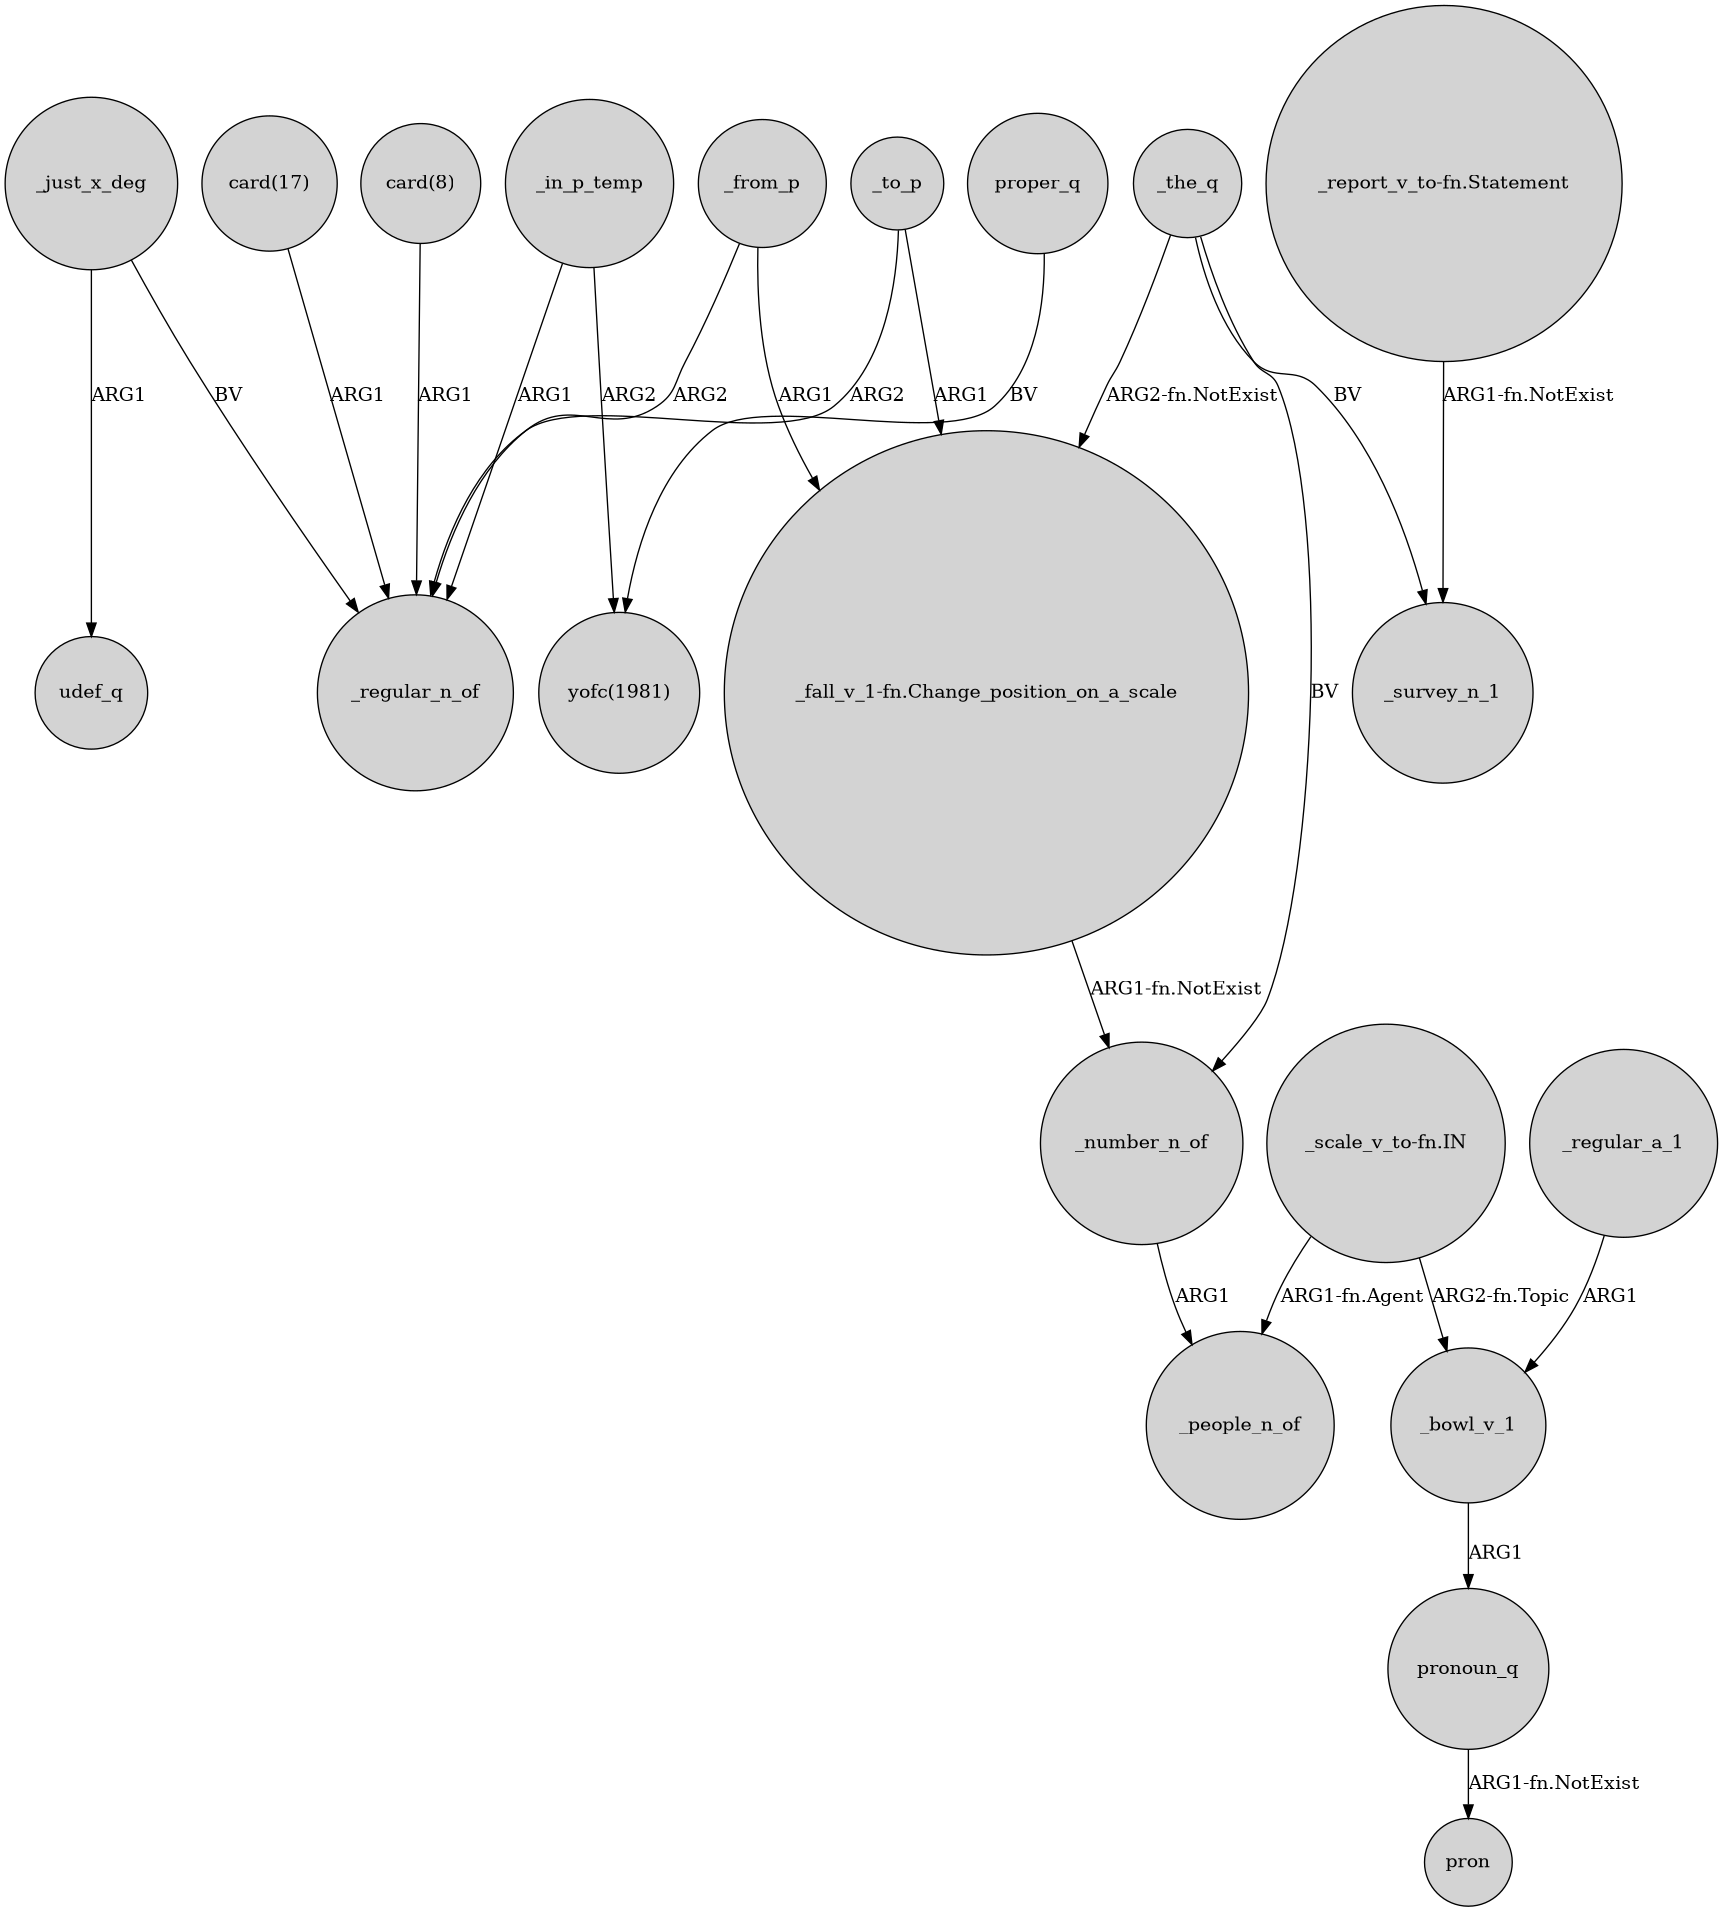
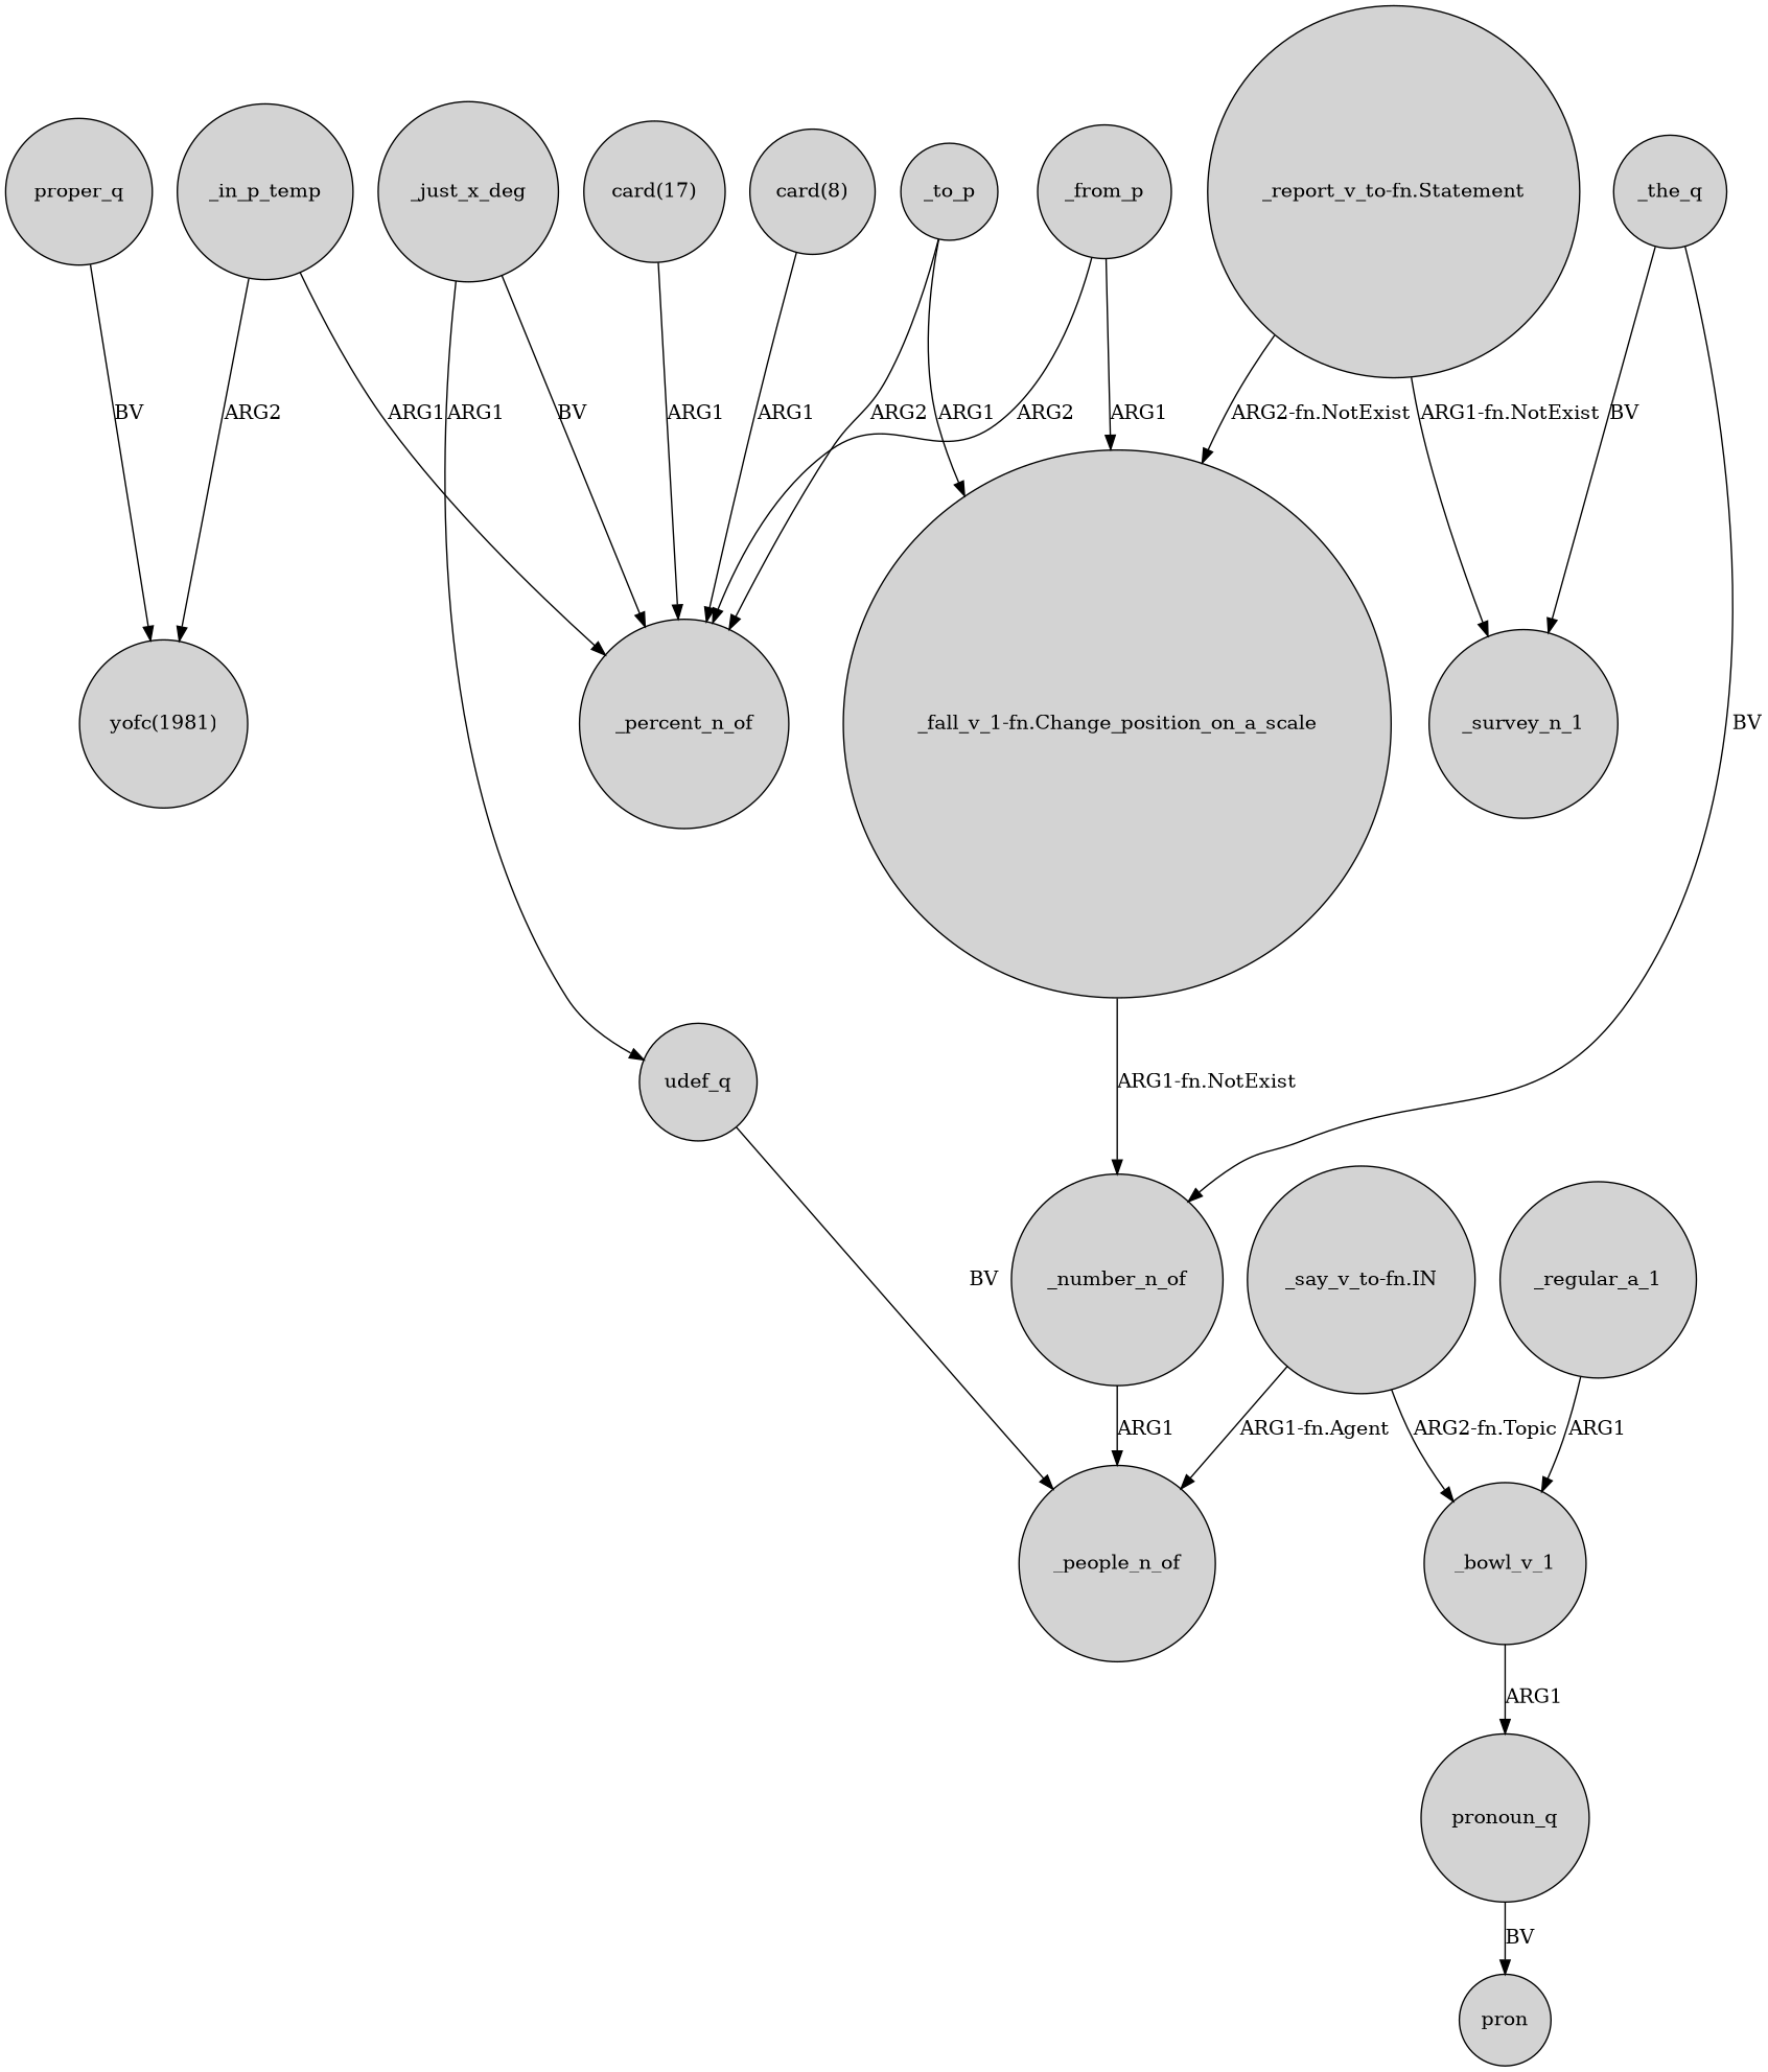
  digraph {
    node [shape=circle style=filled]
    _just_x_deg
    udef_q
-   _percent_n_of [label=_regular_n_of]
+   _percent_n_of
    _people_n_of
    _from_p
    "_fall_v_1-fn.Change_position_on_a_scale"
    _number_n_of
    _in_p_temp
    "yofc(1981)"
    _the_q
    _survey_n_1
    "card(17)"
    pronoun_q
    pron
-   "_say_v_to-fn.IN" [label="_scale_v_to-fn.IN"]
+   "_say_v_to-fn.IN"
    _bowl_v_1
    _regular_a_1
    "_report_v_to-fn.Statement"
    _to_p
    proper_q
    "card(8)"
    _just_x_deg -> udef_q [label=ARG1]
    _just_x_deg -> _percent_n_of [label=BV]
+   udef_q -> _people_n_of [label=BV]
    _from_p -> _percent_n_of [label=ARG2]
    _from_p -> "_fall_v_1-fn.Change_position_on_a_scale" [label=ARG1]
    "_fall_v_1-fn.Change_position_on_a_scale" -> _number_n_of [label="ARG1-fn.NotExist"]
    _number_n_of -> _people_n_of [label=ARG1]
    _in_p_temp -> _percent_n_of [label=ARG1]
    _in_p_temp -> "yofc(1981)" [label=ARG2]
    _the_q -> _number_n_of [label=BV]
    _the_q -> _survey_n_1 [label=BV]
    "card(17)" -> _percent_n_of [label=ARG1]
-   pronoun_q -> pron [label="ARG1-fn.NotExist"]
+   pronoun_q -> pron [label=BV]
    "_say_v_to-fn.IN" -> _people_n_of [label="ARG1-fn.Agent"]
    "_say_v_to-fn.IN" -> _bowl_v_1 [label="ARG2-fn.Topic"]
    _bowl_v_1 -> pronoun_q [label=ARG1]
    _regular_a_1 -> _bowl_v_1 [label=ARG1]
-   _the_q -> "_fall_v_1-fn.Change_position_on_a_scale" [label="ARG2-fn.NotExist"]
+   "_report_v_to-fn.Statement" -> "_fall_v_1-fn.Change_position_on_a_scale" [label="ARG2-fn.NotExist"]
    "_report_v_to-fn.Statement" -> _survey_n_1 [label="ARG1-fn.NotExist"]
    _to_p -> _percent_n_of [label=ARG2]
    _to_p -> "_fall_v_1-fn.Change_position_on_a_scale" [label=ARG1]
    proper_q -> "yofc(1981)" [label=BV]
    "card(8)" -> _percent_n_of [label=ARG1]
  }
